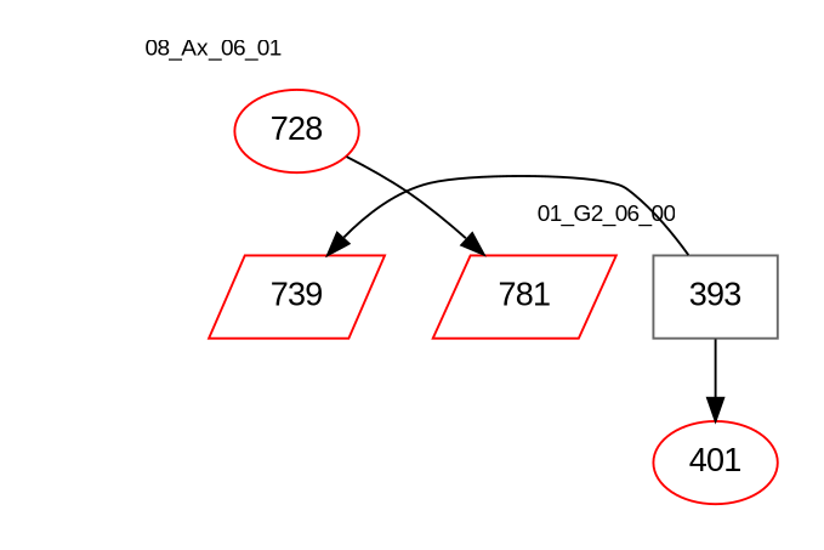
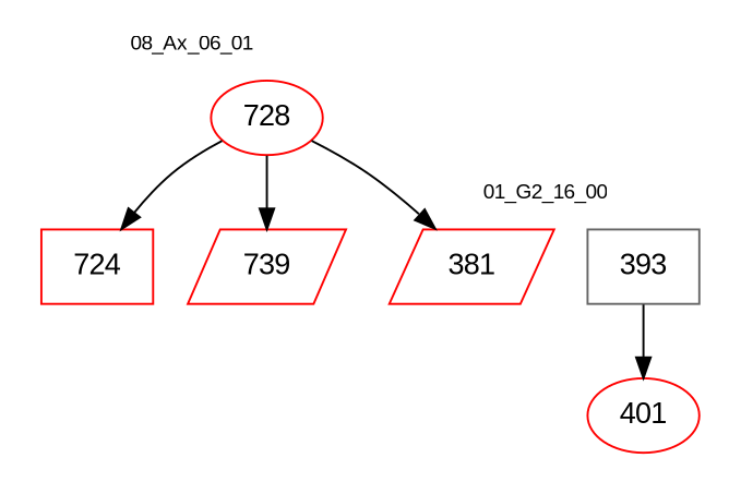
  digraph {
    fontname="Liberation Sans"
    node [color=red fontname="Liberation Sans" shape=ellipse]
    edge [color=black fontname="Liberation Sans"]
    n1 [label=728]
+   n2 [label=724 shape=box]
    n3 [label=739 shape=parallelogram]
    n4 [color=gray40 label=393 shape=box]
-   n5 [label=781 shape=parallelogram]
+   n5 [label=381 shape=parallelogram]
    n6 [label=401]
    subgraph cluster_1 {
      color=white
      fontsize=10
      label="08_Ax_06_01"
      n1
+     n2
      n3
    }
    subgraph cluster_2 {
      color=white
      fontsize=10
-     label="01_G2_06_00"
+     label="01_G2_16_00"
      n4
      n5
      n6
    }
-   n4 -> n3
+   n1 -> n2
+   n1 -> n3
    n1 -> n5
    n4 -> n6
  }
